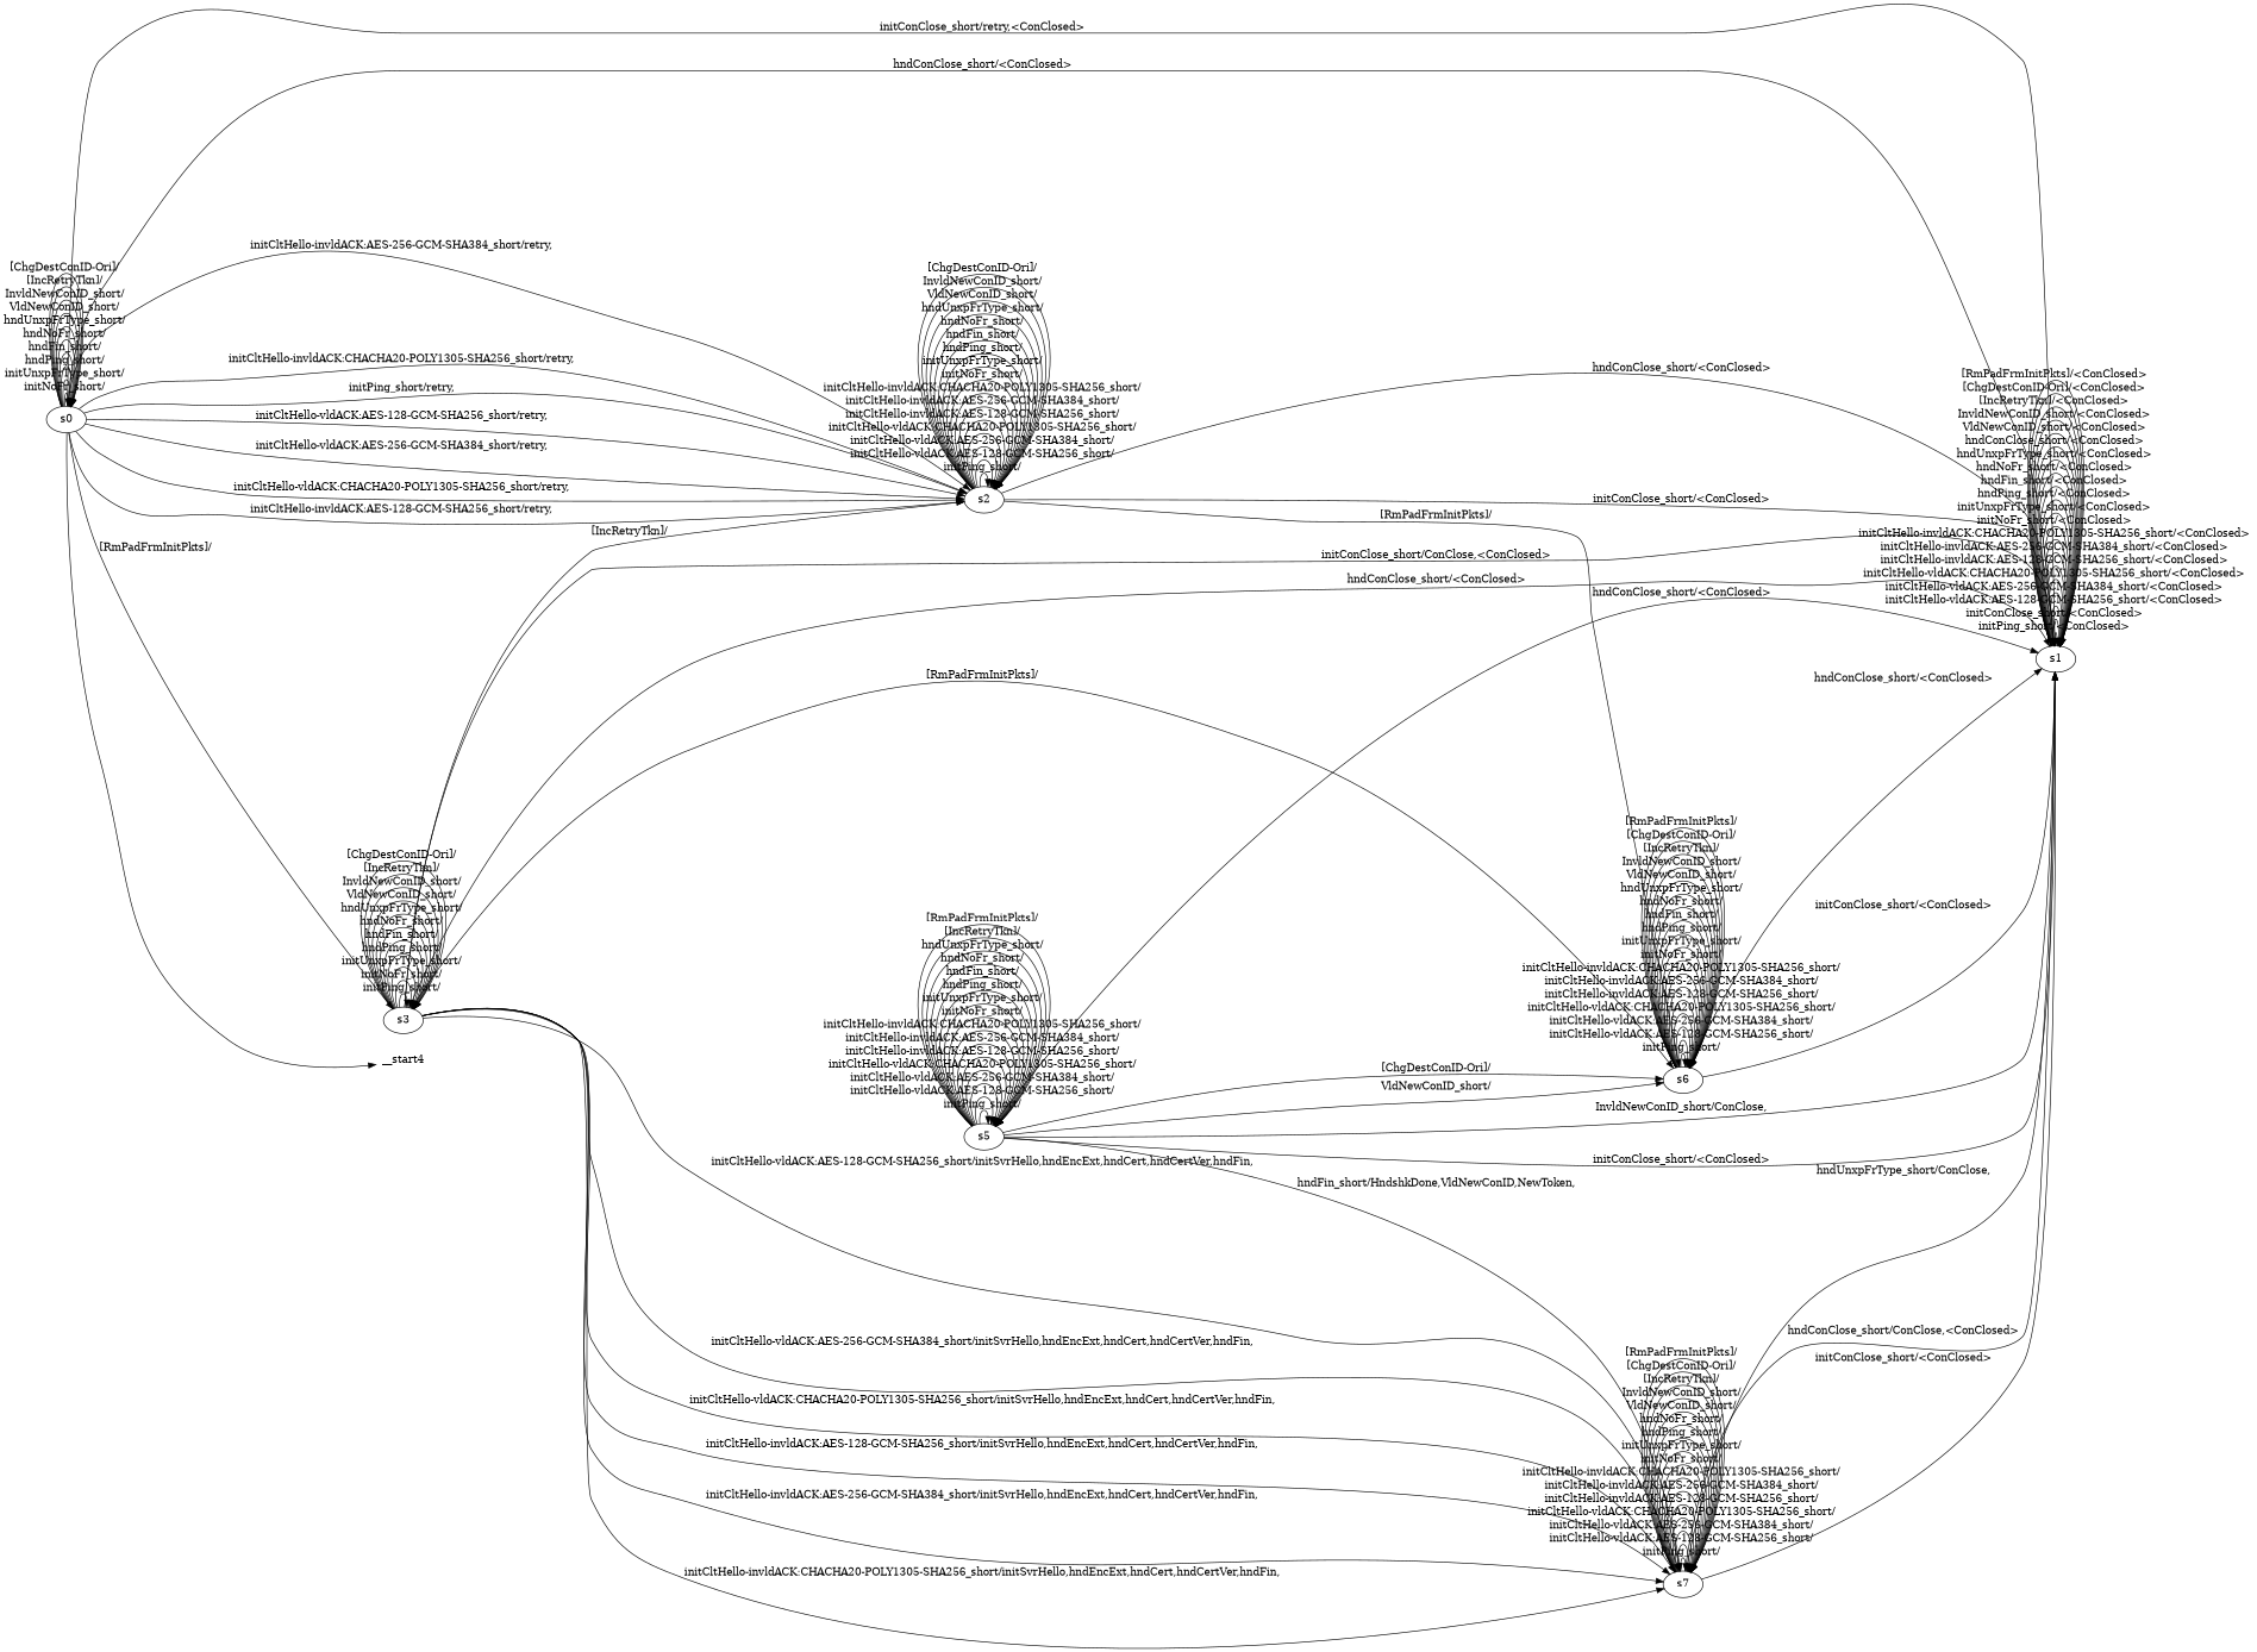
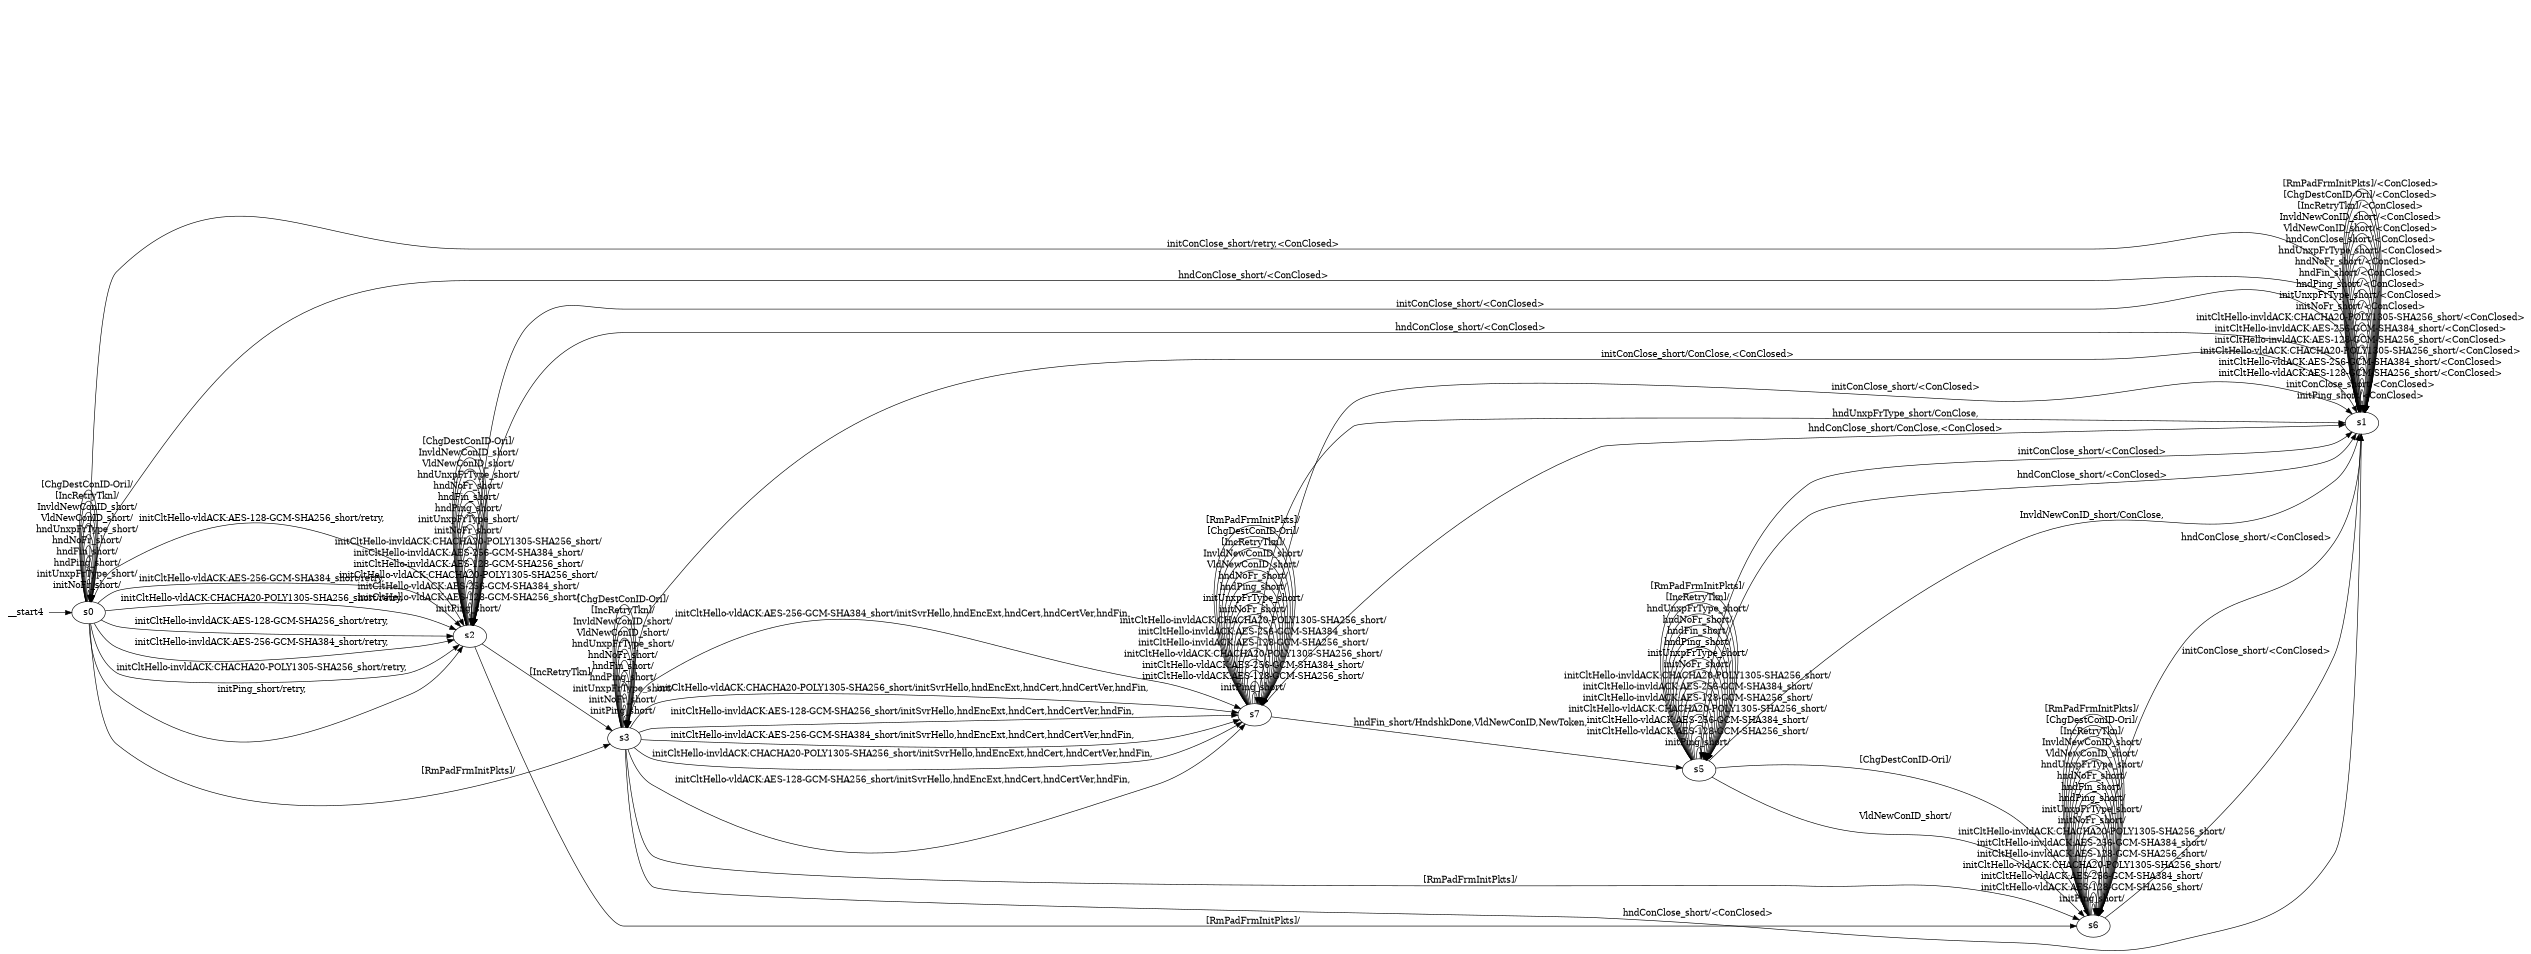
  digraph {
    rankdir=LR
    n1 [label=s0]
    n2 [label=s1]
    n3 [label=s2]
    n4 [label=s3]
    n5 [label=s6]
    n6 [label=s7]
    n7 [label=s5]
    n8 [label=__start4 shape=none]
    n1 -> n1 [label="initNoFr_short/ "]
    n1 -> n1 [label="initUnxpFrType_short/ "]
    n1 -> n1 [label="hndPing_short/ "]
    n1 -> n1 [label="hndFin_short/ "]
    n1 -> n1 [label="hndNoFr_short/ "]
    n1 -> n1 [label="hndUnxpFrType_short/ "]
    n1 -> n1 [label="VldNewConID_short/ "]
    n1 -> n1 [label="InvldNewConID_short/ "]
    n1 -> n1 [label="[IncRetryTkn]/ "]
    n1 -> n1 [label="[ChgDestConID-Ori]/ "]
    n1 -> n2 [label="initConClose_short/retry,<ConClosed> "]
    n1 -> n2 [label="hndConClose_short/<ConClosed> "]
    n1 -> n3 [label="initPing_short/retry, "]
    n1 -> n3 [label="initCltHello-vldACK:AES-128-GCM-SHA256_short/retry, "]
    n1 -> n3 [label="initCltHello-vldACK:AES-256-GCM-SHA384_short/retry, "]
    n1 -> n3 [label="initCltHello-vldACK:CHACHA20-POLY1305-SHA256_short/retry, "]
    n1 -> n3 [label="initCltHello-invldACK:AES-128-GCM-SHA256_short/retry, "]
    n1 -> n3 [label="initCltHello-invldACK:AES-256-GCM-SHA384_short/retry, "]
    n1 -> n3 [label="initCltHello-invldACK:CHACHA20-POLY1305-SHA256_short/retry, "]
    n1 -> n4 [label="[RmPadFrmInitPkts]/ "]
    n2 -> n2 [label="initPing_short/<ConClosed> "]
    n2 -> n2 [label="initConClose_short/<ConClosed> "]
    n2 -> n2 [label="initCltHello-vldACK:AES-128-GCM-SHA256_short/<ConClosed> "]
    n2 -> n2 [label="initCltHello-vldACK:AES-256-GCM-SHA384_short/<ConClosed> "]
    n2 -> n2 [label="initCltHello-vldACK:CHACHA20-POLY1305-SHA256_short/<ConClosed> "]
    n2 -> n2 [label="initCltHello-invldACK:AES-128-GCM-SHA256_short/<ConClosed> "]
    n2 -> n2 [label="initCltHello-invldACK:AES-256-GCM-SHA384_short/<ConClosed> "]
    n2 -> n2 [label="initCltHello-invldACK:CHACHA20-POLY1305-SHA256_short/<ConClosed> "]
    n2 -> n2 [label="initNoFr_short/<ConClosed> "]
    n2 -> n2 [label="initUnxpFrType_short/<ConClosed> "]
    n2 -> n2 [label="hndPing_short/<ConClosed> "]
    n2 -> n2 [label="hndFin_short/<ConClosed> "]
    n2 -> n2 [label="hndNoFr_short/<ConClosed> "]
    n2 -> n2 [label="hndUnxpFrType_short/<ConClosed> "]
    n2 -> n2 [label="hndConClose_short/<ConClosed> "]
    n2 -> n2 [label="VldNewConID_short/<ConClosed> "]
    n2 -> n2 [label="InvldNewConID_short/<ConClosed> "]
    n2 -> n2 [label="[IncRetryTkn]/<ConClosed> "]
    n2 -> n2 [label="[ChgDestConID-Ori]/<ConClosed> "]
    n2 -> n2 [label="[RmPadFrmInitPkts]/<ConClosed> "]
    n3 -> n2 [label="initConClose_short/<ConClosed> "]
    n3 -> n2 [label="hndConClose_short/<ConClosed> "]
    n3 -> n3 [label="initPing_short/ "]
    n3 -> n3 [label="initCltHello-vldACK:AES-128-GCM-SHA256_short/ "]
    n3 -> n3 [label="initCltHello-vldACK:AES-256-GCM-SHA384_short/ "]
    n3 -> n3 [label="initCltHello-vldACK:CHACHA20-POLY1305-SHA256_short/ "]
    n3 -> n3 [label="initCltHello-invldACK:AES-128-GCM-SHA256_short/ "]
    n3 -> n3 [label="initCltHello-invldACK:AES-256-GCM-SHA384_short/ "]
    n3 -> n3 [label="initCltHello-invldACK:CHACHA20-POLY1305-SHA256_short/ "]
    n3 -> n3 [label="initNoFr_short/ "]
    n3 -> n3 [label="initUnxpFrType_short/ "]
    n3 -> n3 [label="hndPing_short/ "]
    n3 -> n3 [label="hndFin_short/ "]
    n3 -> n3 [label="hndNoFr_short/ "]
    n3 -> n3 [label="hndUnxpFrType_short/ "]
    n3 -> n3 [label="VldNewConID_short/ "]
    n3 -> n3 [label="InvldNewConID_short/ "]
    n3 -> n3 [label="[ChgDestConID-Ori]/ "]
-   n4 -> n3 [label="[IncRetryTkn]/ "]
+   n3 -> n4 [label="[IncRetryTkn]/ "]
    n3 -> n5 [label="[RmPadFrmInitPkts]/ "]
    n4 -> n2 [label="initConClose_short/ConClose,<ConClosed> "]
    n4 -> n2 [label="hndConClose_short/<ConClosed> "]
    n4 -> n4 [label="initPing_short/ "]
    n4 -> n4 [label="initNoFr_short/ "]
    n4 -> n4 [label="initUnxpFrType_short/ "]
    n4 -> n4 [label="hndPing_short/ "]
    n4 -> n4 [label="hndFin_short/ "]
    n4 -> n4 [label="hndNoFr_short/ "]
    n4 -> n4 [label="hndUnxpFrType_short/ "]
    n4 -> n4 [label="VldNewConID_short/ "]
    n4 -> n4 [label="InvldNewConID_short/ "]
    n4 -> n4 [label="[IncRetryTkn]/ "]
    n4 -> n4 [label="[ChgDestConID-Ori]/ "]
    n4 -> n5 [label="[RmPadFrmInitPkts]/ "]
    n4 -> n6 [label="initCltHello-vldACK:AES-128-GCM-SHA256_short/initSvrHello,hndEncExt,hndCert,hndCertVer,hndFin, "]
    n4 -> n6 [label="initCltHello-vldACK:AES-256-GCM-SHA384_short/initSvrHello,hndEncExt,hndCert,hndCertVer,hndFin, "]
    n4 -> n6 [label="initCltHello-vldACK:CHACHA20-POLY1305-SHA256_short/initSvrHello,hndEncExt,hndCert,hndCertVer,hndFin, "]
    n4 -> n6 [label="initCltHello-invldACK:AES-128-GCM-SHA256_short/initSvrHello,hndEncExt,hndCert,hndCertVer,hndFin, "]
    n4 -> n6 [label="initCltHello-invldACK:AES-256-GCM-SHA384_short/initSvrHello,hndEncExt,hndCert,hndCertVer,hndFin, "]
    n4 -> n6 [label="initCltHello-invldACK:CHACHA20-POLY1305-SHA256_short/initSvrHello,hndEncExt,hndCert,hndCertVer,hndFin, "]
    n5 -> n2 [label="initConClose_short/<ConClosed> "]
    n5 -> n2 [label="hndConClose_short/<ConClosed> "]
    n5 -> n5 [label="initPing_short/ "]
    n5 -> n5 [label="initCltHello-vldACK:AES-128-GCM-SHA256_short/ "]
    n5 -> n5 [label="initCltHello-vldACK:AES-256-GCM-SHA384_short/ "]
    n5 -> n5 [label="initCltHello-vldACK:CHACHA20-POLY1305-SHA256_short/ "]
    n5 -> n5 [label="initCltHello-invldACK:AES-128-GCM-SHA256_short/ "]
    n5 -> n5 [label="initCltHello-invldACK:AES-256-GCM-SHA384_short/ "]
    n5 -> n5 [label="initCltHello-invldACK:CHACHA20-POLY1305-SHA256_short/ "]
    n5 -> n5 [label="initNoFr_short/ "]
    n5 -> n5 [label="initUnxpFrType_short/ "]
    n5 -> n5 [label="hndPing_short/ "]
    n5 -> n5 [label="hndFin_short/ "]
    n5 -> n5 [label="hndNoFr_short/ "]
    n5 -> n5 [label="hndUnxpFrType_short/ "]
    n5 -> n5 [label="VldNewConID_short/ "]
    n5 -> n5 [label="InvldNewConID_short/ "]
    n5 -> n5 [label="[IncRetryTkn]/ "]
    n5 -> n5 [label="[ChgDestConID-Ori]/ "]
    n5 -> n5 [label="[RmPadFrmInitPkts]/ "]
    n6 -> n2 [label="initConClose_short/<ConClosed> "]
    n6 -> n2 [label="hndUnxpFrType_short/ConClose, "]
    n6 -> n2 [label="hndConClose_short/ConClose,<ConClosed> "]
    n6 -> n6 [label="initPing_short/ "]
    n6 -> n6 [label="initCltHello-vldACK:AES-128-GCM-SHA256_short/ "]
    n6 -> n6 [label="initCltHello-vldACK:AES-256-GCM-SHA384_short/ "]
    n6 -> n6 [label="initCltHello-vldACK:CHACHA20-POLY1305-SHA256_short/ "]
    n6 -> n6 [label="initCltHello-invldACK:AES-128-GCM-SHA256_short/ "]
    n6 -> n6 [label="initCltHello-invldACK:AES-256-GCM-SHA384_short/ "]
    n6 -> n6 [label="initCltHello-invldACK:CHACHA20-POLY1305-SHA256_short/ "]
    n6 -> n6 [label="initNoFr_short/ "]
    n6 -> n6 [label="initUnxpFrType_short/ "]
    n6 -> n6 [label="hndPing_short/ "]
    n6 -> n6 [label="hndNoFr_short/ "]
    n6 -> n6 [label="VldNewConID_short/ "]
    n6 -> n6 [label="InvldNewConID_short/ "]
    n6 -> n6 [label="[IncRetryTkn]/ "]
    n6 -> n6 [label="[ChgDestConID-Ori]/ "]
    n6 -> n6 [label="[RmPadFrmInitPkts]/ "]
-   n7 -> n6 [label="hndFin_short/HndshkDone,VldNewConID,NewToken, "]
+   n6 -> n7 [label="hndFin_short/HndshkDone,VldNewConID,NewToken, "]
    n7 -> n2 [label="initConClose_short/<ConClosed> "]
    n7 -> n2 [label="hndConClose_short/<ConClosed> "]
    n7 -> n2 [label="InvldNewConID_short/ConClose, "]
    n7 -> n5 [label="VldNewConID_short/ "]
    n7 -> n5 [label="[ChgDestConID-Ori]/ "]
    n7 -> n7 [label="initPing_short/ "]
    n7 -> n7 [label="initCltHello-vldACK:AES-128-GCM-SHA256_short/ "]
    n7 -> n7 [label="initCltHello-vldACK:AES-256-GCM-SHA384_short/ "]
    n7 -> n7 [label="initCltHello-vldACK:CHACHA20-POLY1305-SHA256_short/ "]
    n7 -> n7 [label="initCltHello-invldACK:AES-128-GCM-SHA256_short/ "]
    n7 -> n7 [label="initCltHello-invldACK:AES-256-GCM-SHA384_short/ "]
    n7 -> n7 [label="initCltHello-invldACK:CHACHA20-POLY1305-SHA256_short/ "]
    n7 -> n7 [label="initNoFr_short/ "]
    n7 -> n7 [label="initUnxpFrType_short/ "]
    n7 -> n7 [label="hndPing_short/ "]
    n7 -> n7 [label="hndFin_short/ "]
    n7 -> n7 [label="hndNoFr_short/ "]
    n7 -> n7 [label="hndUnxpFrType_short/ "]
    n7 -> n7 [label="[IncRetryTkn]/ "]
    n7 -> n7 [label="[RmPadFrmInitPkts]/ "]
-   n1 -> n8
+   n8 -> n1
  }
